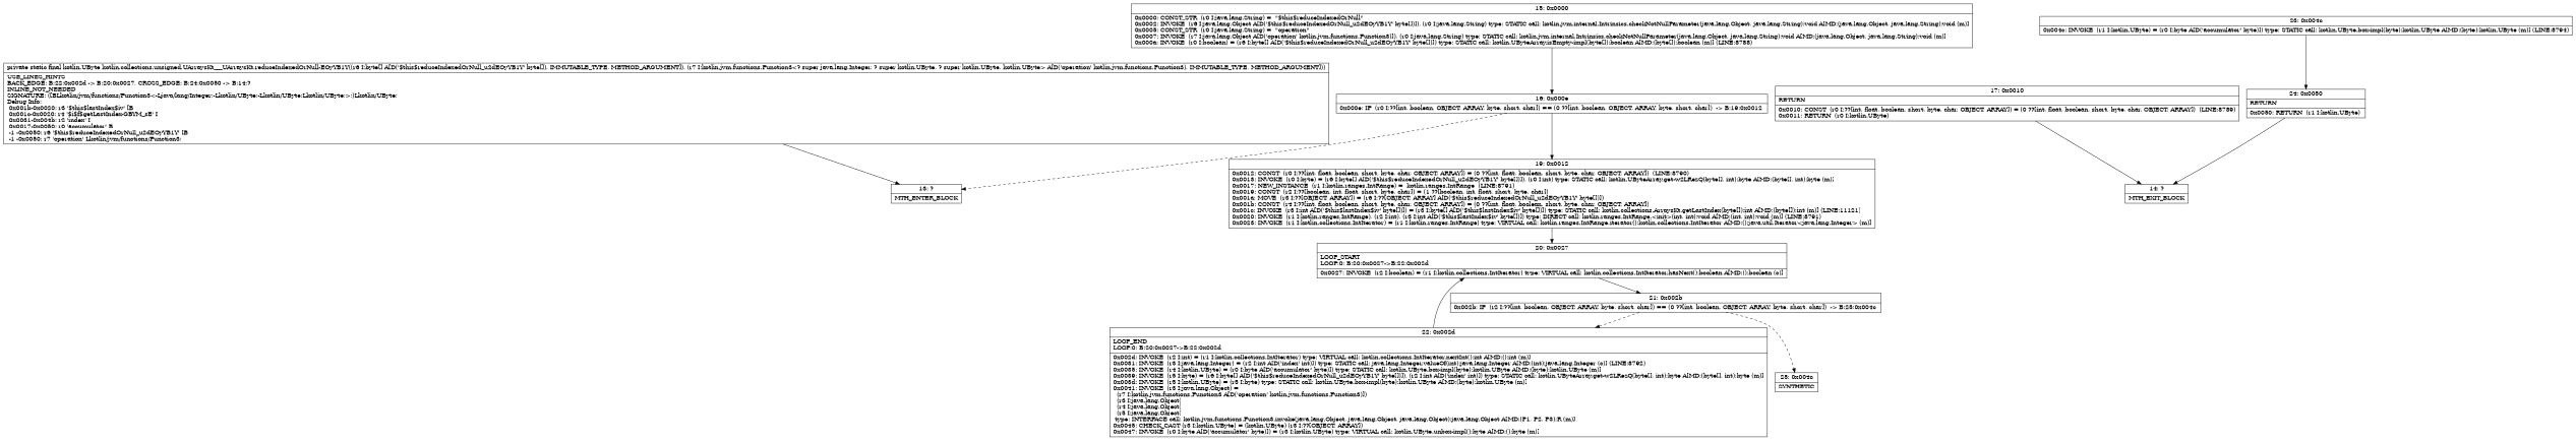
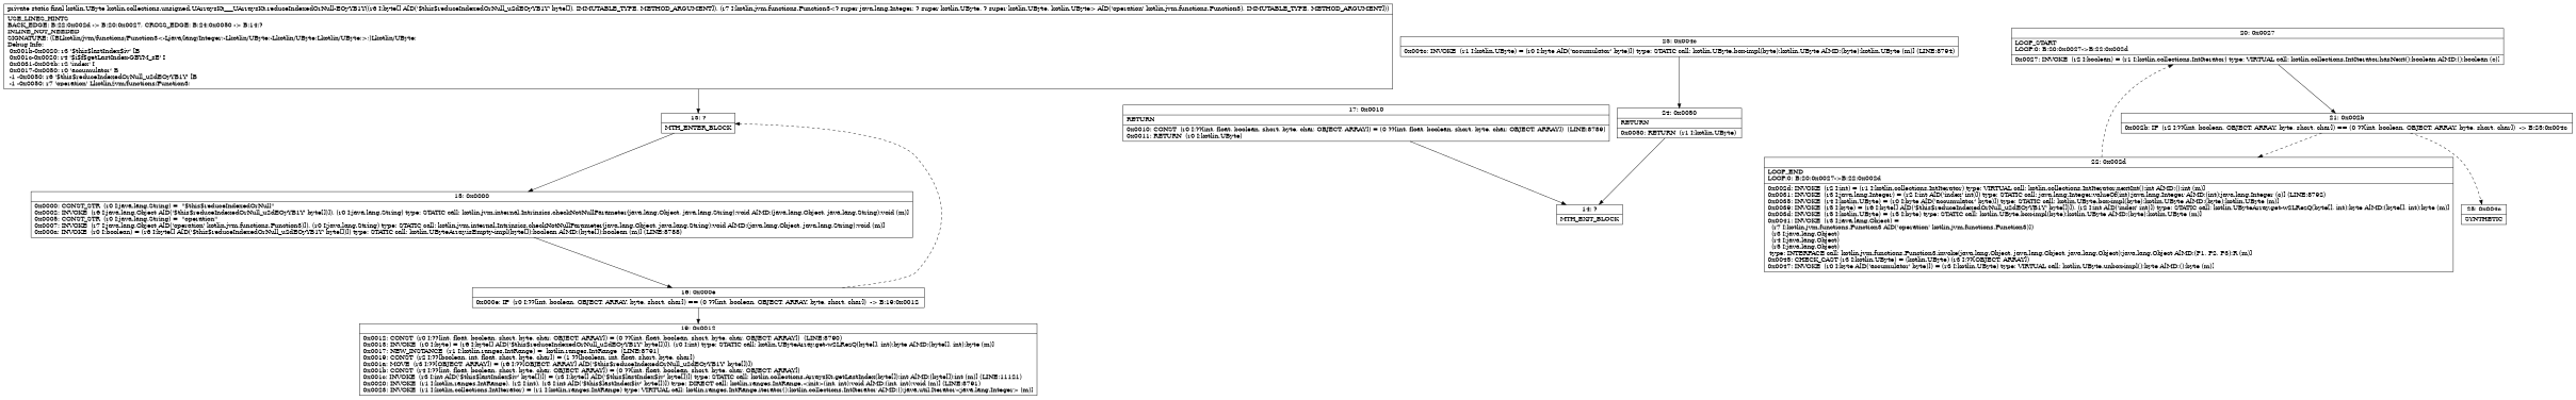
  digraph {
    node [shape=record]
    n1 [label="{13\:\ ?|MTH_ENTER_BLOCK\l}"]
    n2 [label="{15\:\ 0x0000|0x0000: CONST_STR  (r0 I:java.lang.String) =  \"$this$reduceIndexedOrNull\" \l0x0002: INVOKE  (r6 I:java.lang.Object A[D('$this$reduceIndexedOrNull_u2dEOyYB1Y' byte[])]), (r0 I:java.lang.String) type: STATIC call: kotlin.jvm.internal.Intrinsics.checkNotNullParameter(java.lang.Object, java.lang.String):void A[MD:(java.lang.Object, java.lang.String):void (m)]\l0x0005: CONST_STR  (r0 I:java.lang.String) =  \"operation\" \l0x0007: INVOKE  (r7 I:java.lang.Object A[D('operation' kotlin.jvm.functions.Function3)]), (r0 I:java.lang.String) type: STATIC call: kotlin.jvm.internal.Intrinsics.checkNotNullParameter(java.lang.Object, java.lang.String):void A[MD:(java.lang.Object, java.lang.String):void (m)]\l0x000a: INVOKE  (r0 I:boolean) = (r6 I:byte[] A[D('$this$reduceIndexedOrNull_u2dEOyYB1Y' byte[])]) type: STATIC call: kotlin.UByteArray.isEmpty\-impl(byte[]):boolean A[MD:(byte[]):boolean (m)] (LINE:8788)\l}"]
    n3 [label="{16\:\ 0x000e|0x000e: IF  (r0 I:??[int, boolean, OBJECT, ARRAY, byte, short, char]) == (0 ??[int, boolean, OBJECT, ARRAY, byte, short, char])  \-\> B:19:0x0012 \l}"]
    n4 [label="{19\:\ 0x0012|0x0012: CONST  (r0 I:??[int, float, boolean, short, byte, char, OBJECT, ARRAY]) = (0 ??[int, float, boolean, short, byte, char, OBJECT, ARRAY])  (LINE:8790)\l0x0013: INVOKE  (r0 I:byte) = (r6 I:byte[] A[D('$this$reduceIndexedOrNull_u2dEOyYB1Y' byte[])]), (r0 I:int) type: STATIC call: kotlin.UByteArray.get\-w2LRezQ(byte[], int):byte A[MD:(byte[], int):byte (m)]\l0x0017: NEW_INSTANCE  (r1 I:kotlin.ranges.IntRange) =  kotlin.ranges.IntRange  (LINE:8791)\l0x0019: CONST  (r2 I:??[boolean, int, float, short, byte, char]) = (1 ??[boolean, int, float, short, byte, char]) \l0x001a: MOVE  (r3 I:??[OBJECT, ARRAY]) = (r6 I:??[OBJECT, ARRAY] A[D('$this$reduceIndexedOrNull_u2dEOyYB1Y' byte[])]) \l0x001b: CONST  (r4 I:??[int, float, boolean, short, byte, char, OBJECT, ARRAY]) = (0 ??[int, float, boolean, short, byte, char, OBJECT, ARRAY]) \l0x001c: INVOKE  (r3 I:int A[D('$this$lastIndex$iv' byte[])]) = (r3 I:byte[] A[D('$this$lastIndex$iv' byte[])]) type: STATIC call: kotlin.collections.ArraysKt.getLastIndex(byte[]):int A[MD:(byte[]):int (m)] (LINE:11121)\l0x0020: INVOKE  (r1 I:kotlin.ranges.IntRange), (r2 I:int), (r3 I:int A[D('$this$lastIndex$iv' byte[])]) type: DIRECT call: kotlin.ranges.IntRange.\<init\>(int, int):void A[MD:(int, int):void (m)] (LINE:8791)\l0x0023: INVOKE  (r1 I:kotlin.collections.IntIterator) = (r1 I:kotlin.ranges.IntRange) type: VIRTUAL call: kotlin.ranges.IntRange.iterator():kotlin.collections.IntIterator A[MD:():java.util.Iterator\<java.lang.Integer\> (m)]\l}"]
    n5 [label="{17\:\ 0x0010|RETURN\l|0x0010: CONST  (r0 I:??[int, float, boolean, short, byte, char, OBJECT, ARRAY]) = (0 ??[int, float, boolean, short, byte, char, OBJECT, ARRAY])  (LINE:8789)\l0x0011: RETURN  (r0 I:kotlin.UByte) \l}"]
    n6 [label="{14\:\ ?|MTH_EXIT_BLOCK\l}"]
    n7 [label="{20\:\ 0x0027|LOOP_START\lLOOP:0: B:20:0x0027\-\>B:22:0x002d\l|0x0027: INVOKE  (r2 I:boolean) = (r1 I:kotlin.collections.IntIterator) type: VIRTUAL call: kotlin.collections.IntIterator.hasNext():boolean A[MD:():boolean (c)]\l}"]
    n8 [label="{21\:\ 0x002b|0x002b: IF  (r2 I:??[int, boolean, OBJECT, ARRAY, byte, short, char]) == (0 ??[int, boolean, OBJECT, ARRAY, byte, short, char])  \-\> B:25:0x004c \l}"]
    n9 [label="{22\:\ 0x002d|LOOP_END\lLOOP:0: B:20:0x0027\-\>B:22:0x002d\l|0x002d: INVOKE  (r2 I:int) = (r1 I:kotlin.collections.IntIterator) type: VIRTUAL call: kotlin.collections.IntIterator.nextInt():int A[MD:():int (m)]\l0x0031: INVOKE  (r3 I:java.lang.Integer) = (r2 I:int A[D('index' int)]) type: STATIC call: java.lang.Integer.valueOf(int):java.lang.Integer A[MD:(int):java.lang.Integer (c)] (LINE:8792)\l0x0035: INVOKE  (r4 I:kotlin.UByte) = (r0 I:byte A[D('accumulator' byte)]) type: STATIC call: kotlin.UByte.box\-impl(byte):kotlin.UByte A[MD:(byte):kotlin.UByte (m)]\l0x0039: INVOKE  (r5 I:byte) = (r6 I:byte[] A[D('$this$reduceIndexedOrNull_u2dEOyYB1Y' byte[])]), (r2 I:int A[D('index' int)]) type: STATIC call: kotlin.UByteArray.get\-w2LRezQ(byte[], int):byte A[MD:(byte[], int):byte (m)]\l0x003d: INVOKE  (r5 I:kotlin.UByte) = (r5 I:byte) type: STATIC call: kotlin.UByte.box\-impl(byte):kotlin.UByte A[MD:(byte):kotlin.UByte (m)]\l0x0041: INVOKE  (r3 I:java.lang.Object) = \l  (r7 I:kotlin.jvm.functions.Function3 A[D('operation' kotlin.jvm.functions.Function3)])\l  (r3 I:java.lang.Object)\l  (r4 I:java.lang.Object)\l  (r5 I:java.lang.Object)\l type: INTERFACE call: kotlin.jvm.functions.Function3.invoke(java.lang.Object, java.lang.Object, java.lang.Object):java.lang.Object A[MD:(P1, P2, P3):R (m)]\l0x0045: CHECK_CAST (r3 I:kotlin.UByte) = (kotlin.UByte) (r3 I:??[OBJECT, ARRAY]) \l0x0047: INVOKE  (r0 I:byte A[D('accumulator' byte)]) = (r3 I:kotlin.UByte) type: VIRTUAL call: kotlin.UByte.unbox\-impl():byte A[MD:():byte (m)]\l}"]
    n10 [label="{25\:\ 0x004c|SYNTHETIC\l}"]
    n11 [label="{23\:\ 0x004c|0x004c: INVOKE  (r1 I:kotlin.UByte) = (r0 I:byte A[D('accumulator' byte)]) type: STATIC call: kotlin.UByte.box\-impl(byte):kotlin.UByte A[MD:(byte):kotlin.UByte (m)] (LINE:8794)\l}"]
    n12 [label="{24\:\ 0x0050|RETURN\l|0x0050: RETURN  (r1 I:kotlin.UByte) \l}"]
    n13 [label="{private static final kotlin.UByte kotlin.collections.unsigned.UArraysKt___UArraysKt.reduceIndexedOrNull\-EOyYB1Y((r6 I:byte[] A[D('$this$reduceIndexedOrNull_u2dEOyYB1Y' byte[]), IMMUTABLE_TYPE, METHOD_ARGUMENT]), (r7 I:kotlin.jvm.functions.Function3\<? super java.lang.Integer, ? super kotlin.UByte, ? super kotlin.UByte, kotlin.UByte\> A[D('operation' kotlin.jvm.functions.Function3), IMMUTABLE_TYPE, METHOD_ARGUMENT]))  | USE_LINES_HINTS\lBACK_EDGE: B:22:0x002d \-\> B:20:0x0027, CROSS_EDGE: B:24:0x0050 \-\> B:14:?\lINLINE_NOT_NEEDED\lSIGNATURE: ([BLkotlin\/jvm\/functions\/Function3\<\-Ljava\/lang\/Integer;\-Lkotlin\/UByte;\-Lkotlin\/UByte;Lkotlin\/UByte;\>;)Lkotlin\/UByte;\lDebug Info:\l  0x001b\-0x0020: r3 '$this$lastIndex$iv' [B\l  0x001c\-0x0020: r4 '$i$f$getLastIndex\-GBYM_sE' I\l  0x0031\-0x004b: r2 'index' I\l  0x0017\-0x0050: r0 'accumulator' B\l  \-1 \-0x0050: r6 '$this$reduceIndexedOrNull_u2dEOyYB1Y' [B\l  \-1 \-0x0050: r7 'operation' Lkotlin\/jvm\/functions\/Function3;\l}"]
+   n1 -> n2
    n2 -> n3
    n3 -> n1 [style=dashed]
    n3 -> n4
-   n4 -> n7
    n5 -> n6
    n7 -> n8
    n8 -> n9 [style=dashed]
    n8 -> n10 [style=dashed]
-   n9 -> n7
+   n9 -> n7 [style=dashed]
    n11 -> n12
    n12 -> n6
    n13 -> n1
  }
